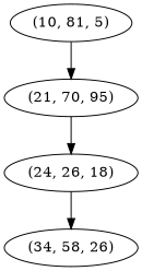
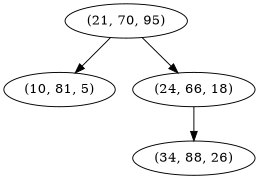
  digraph {
    n1 [label="(21, 70, 95)"]
    "(10, 81, 5)"
-   "(24, 66, 18)" [label="(24, 26, 18)"]
-   "(34, 58, 26)"
+   "(24, 66, 18)"
+   "(34, 58, 26)" [label="(34, 88, 26)"]
    n1 -> "(24, 66, 18)"
-   "(10, 81, 5)" -> n1
+   n1 -> "(10, 81, 5)"
    "(24, 66, 18)" -> "(34, 58, 26)"
  }
